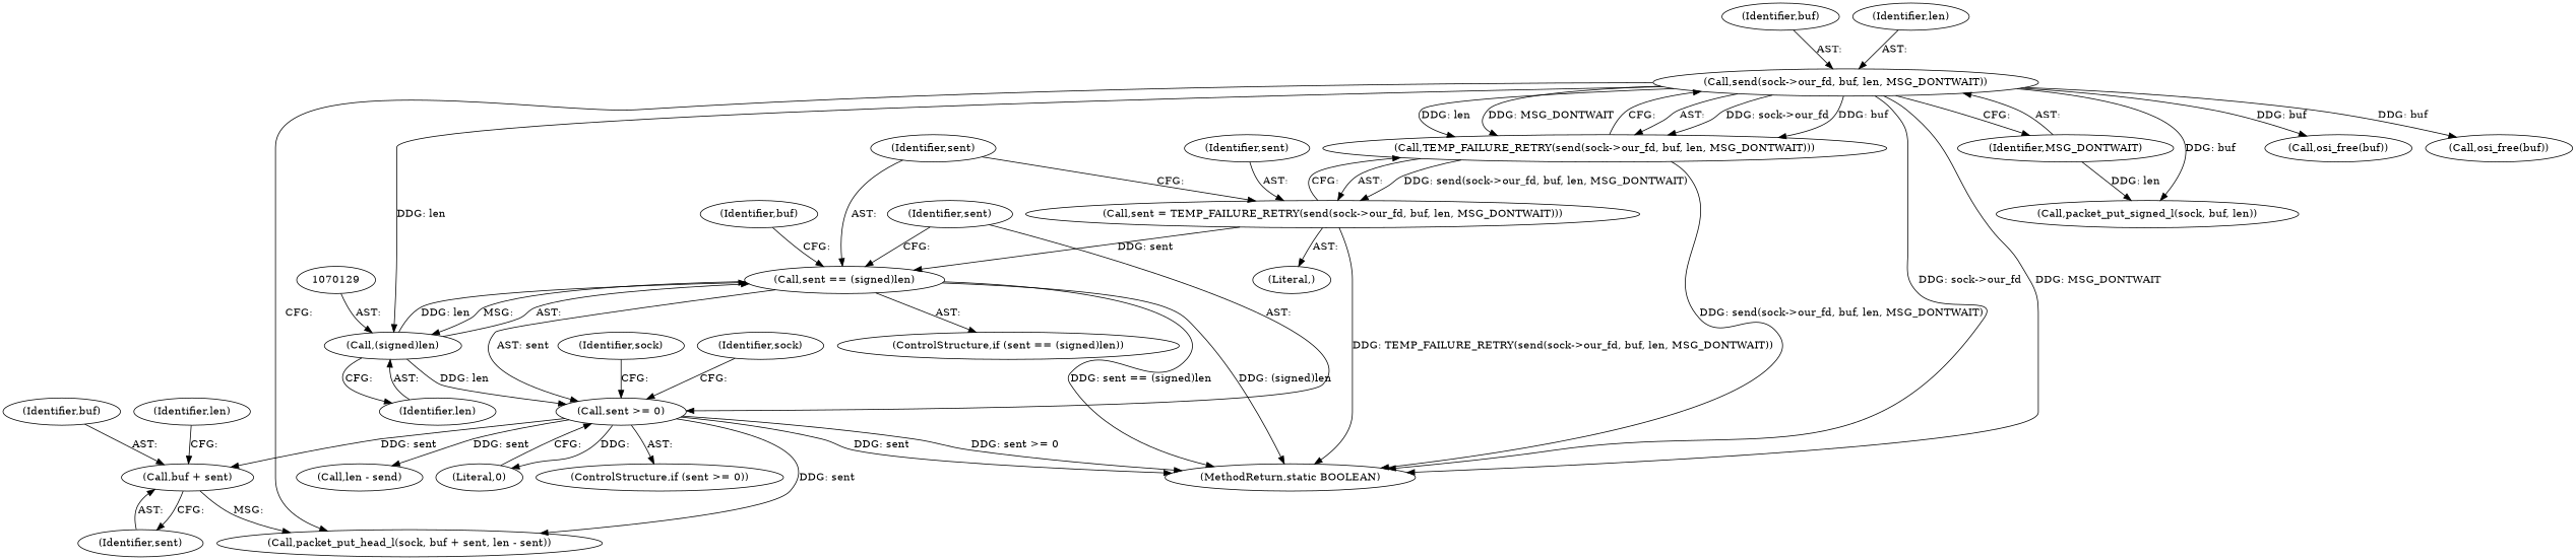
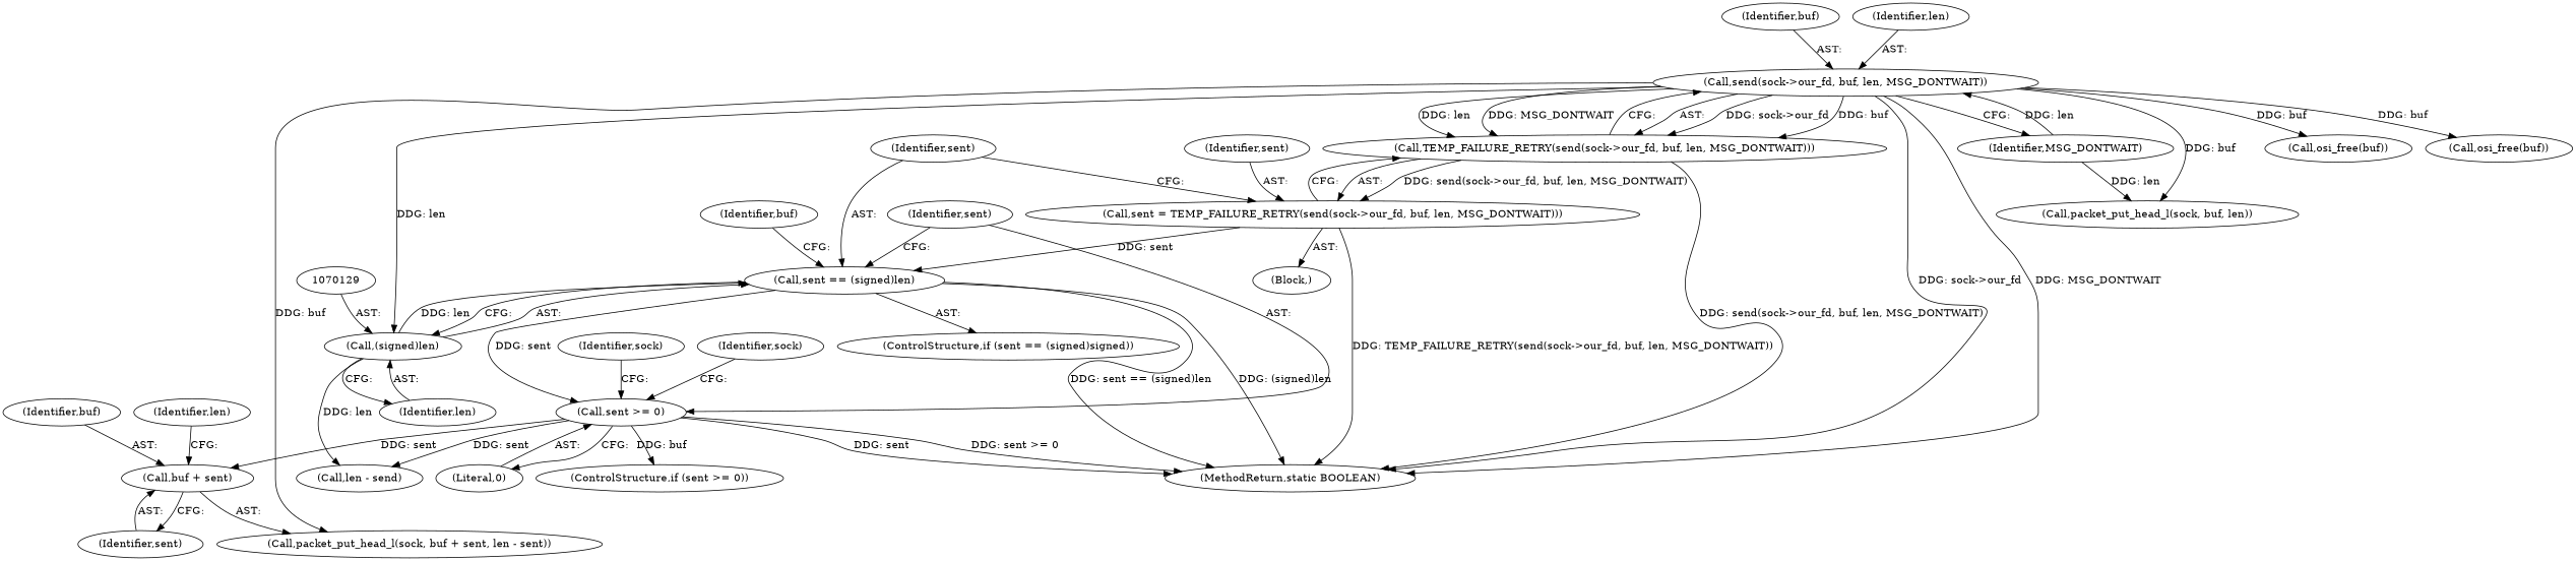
  digraph {
    n1 [label="(Call,buf + sent)"]
    n2 [label="(Call,packet_put_head_l(sock, buf + sent, len - sent))"]
    n3 [label="(Identifier,sent)"]
    n4 [label="(Call,send(sock->our_fd, buf, len, MSG_DONTWAIT))"]
    n5 [label="(Call,TEMP_FAILURE_RETRY(send(sock->our_fd, buf, len, MSG_DONTWAIT)))"]
    n6 [label="(Call,(signed)len)"]
    n7 [label="(Identifier,MSG_DONTWAIT)"]
    n8 [label="(Call,osi_free(buf))"]
    n9 [label="(Call,osi_free(buf))"]
    n10 [label="(MethodReturn,static BOOLEAN)"]
-   n11 [label="(Call,packet_put_signed_l(sock, buf, len))"]
+   n11 [label="(Call,packet_put_head_l(sock, buf, len))"]
    n12 [label="(Call,sent = TEMP_FAILURE_RETRY(send(sock->our_fd, buf, len, MSG_DONTWAIT)))"]
    n13 [label="(Call,len - send)"]
    n14 [label="(Call,sent == (signed)len)"]
    n15 [label="(Identifier,len)"]
    n16 [label="(Call,sent >= 0)"]
    n17 [label="(Literal,0)"]
    n18 [label="(ControlStructure,if (sent >= 0))"]
-   n19 [label="(ControlStructure,if (sent == (signed)len))"]
-   n20 [label="(Literal,)"]
+   n19 [label="(ControlStructure,if (sent == (signed)signed))"]
+   n20 [label="(Block,)"]
    n21 [label="(Identifier,sock)"]
    n22 [label="(Identifier,len)"]
    n23 [label="(Identifier,buf)"]
    n24 [label="(Identifier,sock)"]
    n25 [label="(Identifier,buf)"]
    n26 [label="(Identifier,sent)"]
    n27 [label="(Identifier,sent)"]
    n28 [label="(Identifier,buf)"]
    n29 [label="(Identifier,sent)"]
    n30 [label="(Identifier,len)"]
    n31 [label=1070129]
-   n1 -> n2 [label="MSG: "]
+   n1 -> n2 [label="AST: "]
    n1 -> n3 [label="CFG: "]
    n3 -> n1 [label="AST: "]
-   n4 -> n2 [label="CFG: "]
+   n4 -> n2 [label="DDG: buf"]
    n4 -> n5 [label="AST: "]
    n4 -> n5 [label="DDG: sock->our_fd"]
    n4 -> n5 [label="DDG: buf"]
    n4 -> n5 [label="DDG: len"]
    n4 -> n5 [label="DDG: MSG_DONTWAIT"]
    n4 -> n6 [label="DDG: len"]
    n4 -> n7 [label="CFG: "]
    n4 -> n8 [label="DDG: buf"]
    n4 -> n9 [label="DDG: buf"]
    n4 -> n10 [label="DDG: sock->our_fd"]
    n4 -> n10 [label="DDG: MSG_DONTWAIT"]
    n4 -> n11 [label="DDG: buf"]
    n5 -> n4 [label="CFG: "]
    n5 -> n10 [label="DDG: send(sock->our_fd, buf, len, MSG_DONTWAIT)"]
    n5 -> n12 [label="AST: "]
    n5 -> n12 [label="DDG: send(sock->our_fd, buf, len, MSG_DONTWAIT)"]
-   n6 -> n16 [label="DDG: len"]
+   n6 -> n13 [label="DDG: len"]
    n6 -> n14 [label="AST: "]
    n6 -> n14 [label="DDG: len"]
    n6 -> n15 [label="CFG: "]
-   n7 -> n4 [label="AST: "]
+   n7 -> n4 [label="DDG: len"]
    n7 -> n11 [label="DDG: len"]
    n12 -> n5 [label="CFG: "]
    n12 -> n10 [label="DDG: TEMP_FAILURE_RETRY(send(sock->our_fd, buf, len, MSG_DONTWAIT))"]
    n12 -> n14 [label="DDG: sent"]
    n12 -> n20 [label="AST: "]
-   n14 -> n6 [label="MSG: "]
+   n14 -> n6 [label="CFG: "]
    n14 -> n10 [label="DDG: sent == (signed)len"]
    n14 -> n10 [label="DDG: (signed)len"]
-   n14 -> n16 [label="AST: sent"]
+   n14 -> n16 [label="DDG: sent"]
    n14 -> n19 [label="AST: "]
    n15 -> n6 [label="AST: "]
    n16 -> n1 [label="DDG: sent"]
-   n16 -> n2 [label="DDG: sent"]
    n16 -> n10 [label="DDG: sent >= 0"]
    n16 -> n10 [label="DDG: sent"]
    n16 -> n13 [label="DDG: sent"]
-   n16 -> n17 [label="DDG: "]
-   n16 -> n18 [label="AST: "]
-   n17 -> n16 [label="CFG: "]
+   n16 -> n17 [label="CFG: "]
+   n16 -> n18 [label="DDG: buf"]
+   n17 -> n16 [label="AST: "]
    n21 -> n16 [label="CFG: "]
    n22 -> n1 [label="CFG: "]
    n23 -> n14 [label="CFG: "]
    n24 -> n16 [label="CFG: "]
    n25 -> n4 [label="AST: "]
    n26 -> n12 [label="AST: "]
    n27 -> n14 [label="CFG: "]
    n27 -> n16 [label="AST: "]
    n28 -> n1 [label="AST: "]
    n29 -> n12 [label="CFG: "]
    n29 -> n14 [label="AST: "]
    n30 -> n4 [label="AST: "]
    n31 -> n6 [label="AST: "]
  }
